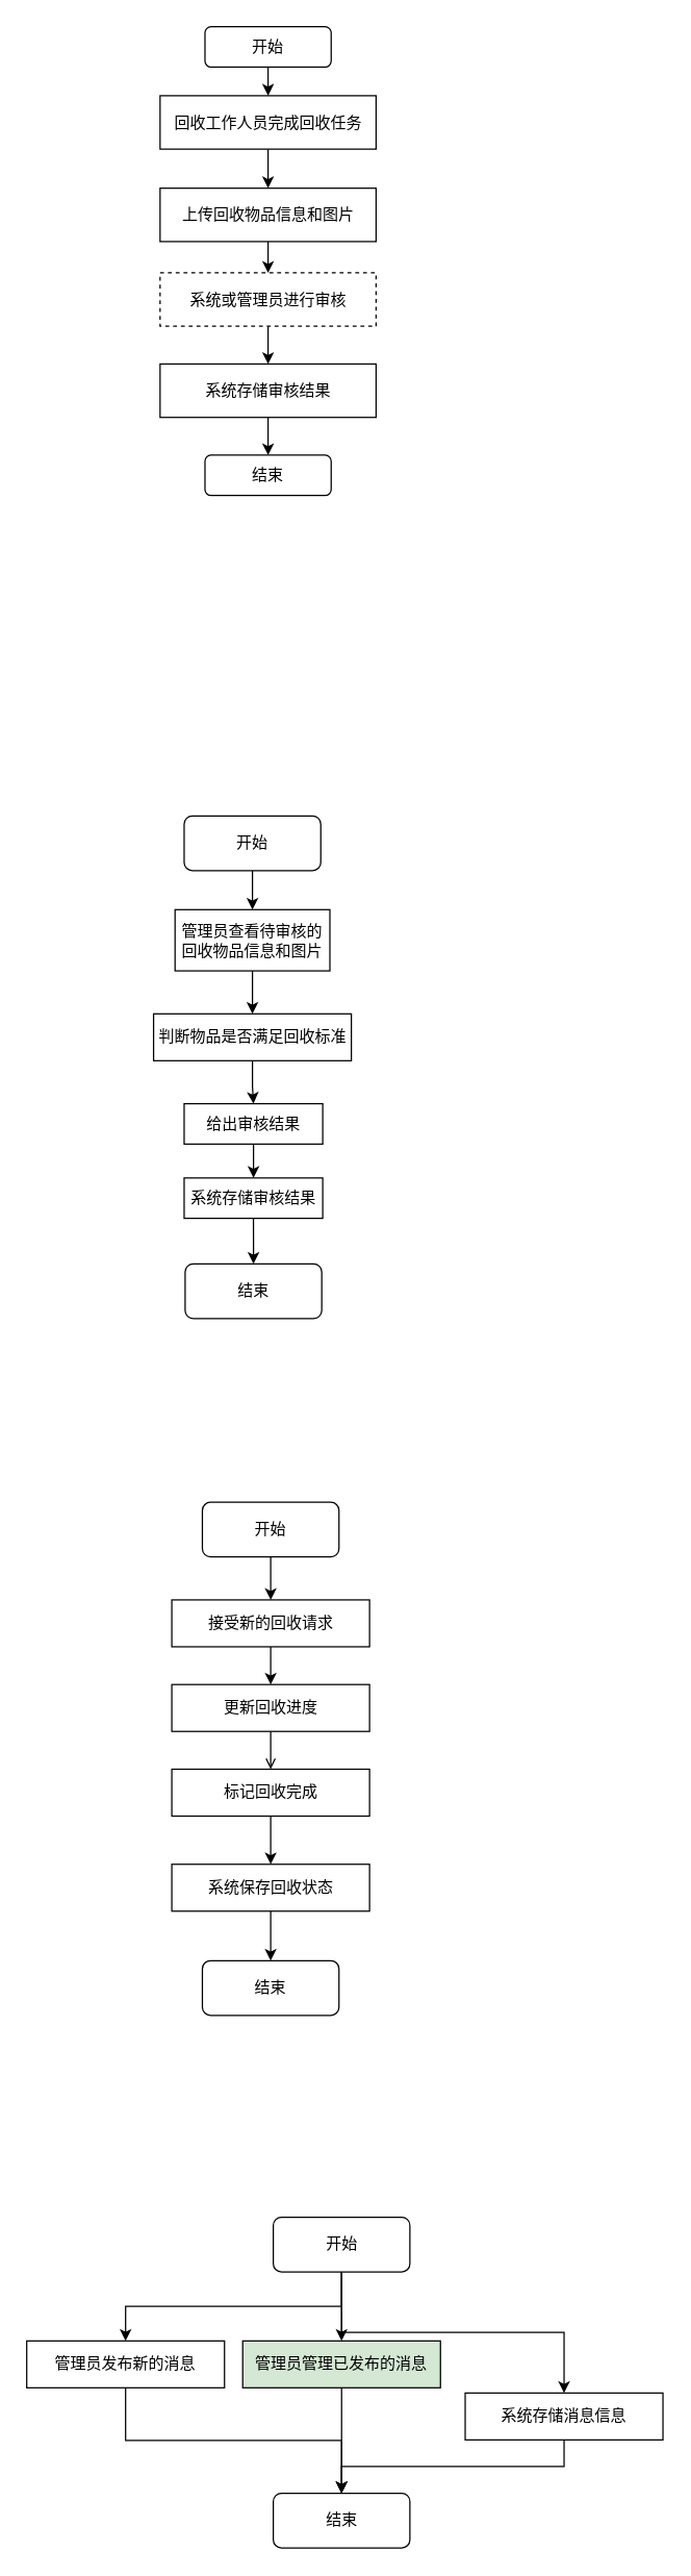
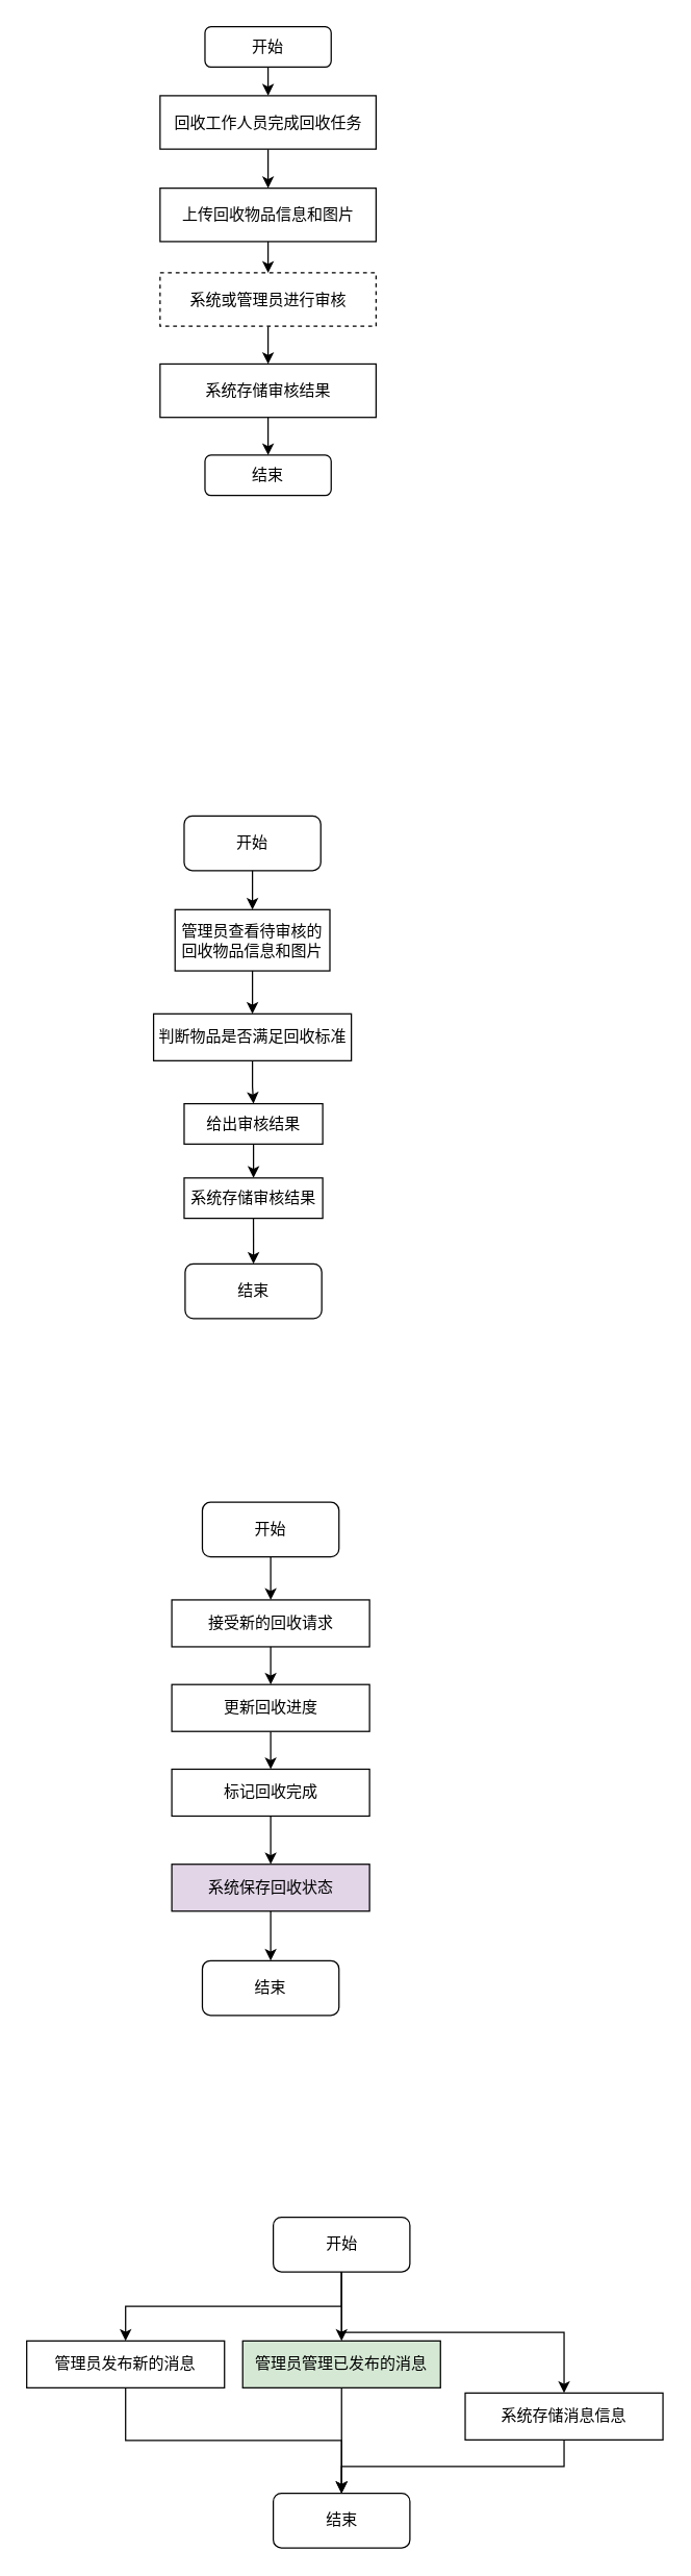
  <mxCell id="0" />
  <mxCell id="1" parent="0" />
  <mxCell id="2" style="edgeStyle=orthogonalEdgeStyle;rounded=0;orthogonalLoop=1;jettySize=auto;html=1;exitX=0.5;exitY=1;exitDx=0;exitDy=0;entryX=0.5;entryY=0;entryDx=0;entryDy=0;" edge="1" parent="1" source="3" target="5"><mxGeometry relative="1" as="geometry" /></mxCell>
  <mxCell id="3" value="开始" style="rounded=1;whiteSpace=wrap;html=1;" vertex="1" parent="1"><mxGeometry x="157" y="20" width="97" height="31" as="geometry" /></mxCell>
  <mxCell id="4" value="" style="edgeStyle=orthogonalEdgeStyle;rounded=0;orthogonalLoop=1;jettySize=auto;html=1;" edge="1" parent="1" source="5" target="7"><mxGeometry relative="1" as="geometry" /></mxCell>
  <mxCell id="5" value="回收工作人员完成回收任务" style="rounded=0;whiteSpace=wrap;html=1;" vertex="1" parent="1"><mxGeometry x="122.5" y="73" width="166" height="41" as="geometry" /></mxCell>
  <mxCell id="6" value="" style="edgeStyle=orthogonalEdgeStyle;rounded=0;orthogonalLoop=1;jettySize=auto;html=1;" edge="1" parent="1" source="7" target="9"><mxGeometry relative="1" as="geometry" /></mxCell>
  <mxCell id="7" value="上传回收物品信息和图片" style="rounded=0;whiteSpace=wrap;html=1;" vertex="1" parent="1"><mxGeometry x="122.5" y="144" width="166" height="41" as="geometry" /></mxCell>
  <mxCell id="8" value="" style="edgeStyle=orthogonalEdgeStyle;rounded=0;orthogonalLoop=1;jettySize=auto;html=1;" edge="1" parent="1" source="9" target="11"><mxGeometry relative="1" as="geometry" /></mxCell>
  <mxCell id="9" value="系统或管理员进行审核" style="rounded=0;whiteSpace=wrap;html=1;dashed=1;" vertex="1" parent="1"><mxGeometry x="122.5" y="209" width="166" height="41" as="geometry" /></mxCell>
  <mxCell id="10" style="edgeStyle=orthogonalEdgeStyle;rounded=0;orthogonalLoop=1;jettySize=auto;html=1;exitX=0.5;exitY=1;exitDx=0;exitDy=0;" edge="1" parent="1" source="11" target="12"><mxGeometry relative="1" as="geometry" /></mxCell>
  <mxCell id="11" value="系统存储审核结果" style="rounded=0;whiteSpace=wrap;html=1;" vertex="1" parent="1"><mxGeometry x="122.5" y="279" width="166" height="41" as="geometry" /></mxCell>
  <mxCell id="12" value="结束" style="rounded=1;whiteSpace=wrap;html=1;" vertex="1" parent="1"><mxGeometry x="157" y="349" width="97" height="31" as="geometry" /></mxCell>
  <mxCell id="13" style="edgeStyle=orthogonalEdgeStyle;rounded=0;orthogonalLoop=1;jettySize=auto;html=1;exitX=0.5;exitY=1;exitDx=0;exitDy=0;" edge="1" parent="1" source="14" target="16"><mxGeometry relative="1" as="geometry" /></mxCell>
  <mxCell id="14" value="开始" style="rounded=1;whiteSpace=wrap;html=1;" vertex="1" parent="1"><mxGeometry x="141" y="626" width="105" height="42" as="geometry" /></mxCell>
  <mxCell id="15" value="" style="edgeStyle=orthogonalEdgeStyle;rounded=0;orthogonalLoop=1;jettySize=auto;html=1;" edge="1" parent="1" source="16" target="18"><mxGeometry relative="1" as="geometry" /></mxCell>
  <mxCell id="16" value="管理员查看待审核的回收物品信息和图片" style="rounded=0;whiteSpace=wrap;html=1;" vertex="1" parent="1"><mxGeometry x="134" y="698" width="119" height="47" as="geometry" /></mxCell>
  <mxCell id="17" value="" style="edgeStyle=orthogonalEdgeStyle;rounded=0;orthogonalLoop=1;jettySize=auto;html=1;" edge="1" parent="1" source="18" target="20"><mxGeometry relative="1" as="geometry" /></mxCell>
  <mxCell id="18" value="判断物品是否满足回收标准" style="rounded=0;whiteSpace=wrap;html=1;" vertex="1" parent="1"><mxGeometry x="117.5" y="778" width="152" height="36" as="geometry" /></mxCell>
  <mxCell id="19" value="" style="edgeStyle=orthogonalEdgeStyle;rounded=0;orthogonalLoop=1;jettySize=auto;html=1;" edge="1" parent="1" source="20" target="22"><mxGeometry relative="1" as="geometry" /></mxCell>
  <mxCell id="20" value="给出审核结果" style="rounded=0;whiteSpace=wrap;html=1;" vertex="1" parent="1"><mxGeometry x="141" y="847" width="106.5" height="31" as="geometry" /></mxCell>
  <mxCell id="21" style="edgeStyle=orthogonalEdgeStyle;rounded=0;orthogonalLoop=1;jettySize=auto;html=1;exitX=0.5;exitY=1;exitDx=0;exitDy=0;" edge="1" parent="1" source="22" target="23"><mxGeometry relative="1" as="geometry" /></mxCell>
  <mxCell id="22" value="系统存储审核结果" style="rounded=0;whiteSpace=wrap;html=1;" vertex="1" parent="1"><mxGeometry x="141" y="904" width="106.5" height="31" as="geometry" /></mxCell>
  <mxCell id="23" value="结束" style="rounded=1;whiteSpace=wrap;html=1;" vertex="1" parent="1"><mxGeometry x="141.75" y="970" width="105" height="42" as="geometry" /></mxCell>
  <mxCell id="24" style="edgeStyle=orthogonalEdgeStyle;rounded=0;orthogonalLoop=1;jettySize=auto;html=1;exitX=0.5;exitY=1;exitDx=0;exitDy=0;" edge="1" parent="1" source="25" target="27"><mxGeometry relative="1" as="geometry" /></mxCell>
  <mxCell id="25" value="开始" style="rounded=1;whiteSpace=wrap;html=1;" vertex="1" parent="1"><mxGeometry x="155" y="1153" width="105" height="42" as="geometry" /></mxCell>
  <mxCell id="26" style="edgeStyle=orthogonalEdgeStyle;rounded=0;orthogonalLoop=1;jettySize=auto;html=1;exitX=0.5;exitY=1;exitDx=0;exitDy=0;" edge="1" parent="1" source="27" target="29"><mxGeometry relative="1" as="geometry" /></mxCell>
  <mxCell id="27" value="接受新的回收请求" style="rounded=0;whiteSpace=wrap;html=1;" vertex="1" parent="1"><mxGeometry x="131.5" y="1228" width="152" height="36" as="geometry" /></mxCell>
- <mxCell id="28" value="" style="edgeStyle=orthogonalEdgeStyle;rounded=0;orthogonalLoop=1;jettySize=auto;html=1;endArrow=open;" edge="1" parent="1" source="29" target="31"><mxGeometry relative="1" as="geometry" /></mxCell>
+ <mxCell id="28" value="" style="edgeStyle=orthogonalEdgeStyle;rounded=0;orthogonalLoop=1;jettySize=auto;html=1;" edge="1" parent="1" source="29" target="31"><mxGeometry relative="1" as="geometry" /></mxCell>
  <mxCell id="29" value="更新回收进度" style="rounded=0;whiteSpace=wrap;html=1;" vertex="1" parent="1"><mxGeometry x="131.5" y="1293" width="152" height="36" as="geometry" /></mxCell>
  <mxCell id="30" value="" style="edgeStyle=orthogonalEdgeStyle;rounded=0;orthogonalLoop=1;jettySize=auto;html=1;" edge="1" parent="1" source="31" target="33"><mxGeometry relative="1" as="geometry" /></mxCell>
  <mxCell id="31" value="标记回收完成" style="rounded=0;whiteSpace=wrap;html=1;" vertex="1" parent="1"><mxGeometry x="131.5" y="1358" width="152" height="36" as="geometry" /></mxCell>
  <mxCell id="32" style="edgeStyle=orthogonalEdgeStyle;rounded=0;orthogonalLoop=1;jettySize=auto;html=1;exitX=0.5;exitY=1;exitDx=0;exitDy=0;" edge="1" parent="1" source="33" target="34"><mxGeometry relative="1" as="geometry" /></mxCell>
- <mxCell id="33" value="系统保存回收状态" style="rounded=0;whiteSpace=wrap;html=1;" vertex="1" parent="1"><mxGeometry x="131.5" y="1431" width="152" height="36" as="geometry" /></mxCell>
+ <mxCell id="33" value="系统保存回收状态" style="rounded=0;whiteSpace=wrap;html=1;fillColor=#e1d5e7;" vertex="1" parent="1"><mxGeometry x="131.5" y="1431" width="152" height="36" as="geometry" /></mxCell>
  <mxCell id="34" value="结束" style="rounded=1;whiteSpace=wrap;html=1;" vertex="1" parent="1"><mxGeometry x="155" y="1505" width="105" height="42" as="geometry" /></mxCell>
  <mxCell id="35" style="edgeStyle=orthogonalEdgeStyle;rounded=0;orthogonalLoop=1;jettySize=auto;html=1;exitX=0.5;exitY=1;exitDx=0;exitDy=0;" edge="1" parent="1" source="38" target="40"><mxGeometry relative="1" as="geometry" /></mxCell>
  <mxCell id="36" style="edgeStyle=orthogonalEdgeStyle;rounded=0;orthogonalLoop=1;jettySize=auto;html=1;exitX=0.5;exitY=1;exitDx=0;exitDy=0;entryX=0.5;entryY=0;entryDx=0;entryDy=0;" edge="1" parent="1" source="38" target="45"><mxGeometry relative="1" as="geometry" /></mxCell>
  <mxCell id="37" style="edgeStyle=orthogonalEdgeStyle;rounded=0;orthogonalLoop=1;jettySize=auto;html=1;exitX=0.5;exitY=1;exitDx=0;exitDy=0;" edge="1" parent="1" source="38" target="43"><mxGeometry relative="1" as="geometry" /></mxCell>
  <mxCell id="38" value="开始" style="rounded=1;whiteSpace=wrap;html=1;" vertex="1" parent="1"><mxGeometry x="209.5" y="1702" width="105" height="42" as="geometry" /></mxCell>
  <mxCell id="39" style="edgeStyle=orthogonalEdgeStyle;rounded=0;orthogonalLoop=1;jettySize=auto;html=1;exitX=0.5;exitY=1;exitDx=0;exitDy=0;entryX=0.5;entryY=0;entryDx=0;entryDy=0;" edge="1" parent="1" source="40" target="41"><mxGeometry relative="1" as="geometry" /></mxCell>
  <mxCell id="40" value="管理员发布新的消息" style="rounded=0;whiteSpace=wrap;html=1;" vertex="1" parent="1"><mxGeometry x="20" y="1797" width="152" height="36" as="geometry" /></mxCell>
  <mxCell id="41" value="结束" style="rounded=1;whiteSpace=wrap;html=1;" vertex="1" parent="1"><mxGeometry x="209.5" y="1914" width="105" height="42" as="geometry" /></mxCell>
  <mxCell id="42" style="edgeStyle=orthogonalEdgeStyle;rounded=0;orthogonalLoop=1;jettySize=auto;html=1;exitX=0.5;exitY=1;exitDx=0;exitDy=0;entryX=0.5;entryY=0;entryDx=0;entryDy=0;" edge="1" parent="1" source="43" target="41"><mxGeometry relative="1" as="geometry" /></mxCell>
  <mxCell id="43" value="系统存储消息信息" style="rounded=0;whiteSpace=wrap;html=1;" vertex="1" parent="1"><mxGeometry x="357" y="1837" width="152" height="36" as="geometry" /></mxCell>
  <mxCell id="44" style="edgeStyle=orthogonalEdgeStyle;rounded=0;orthogonalLoop=1;jettySize=auto;html=1;exitX=0.5;exitY=1;exitDx=0;exitDy=0;entryX=0.5;entryY=0;entryDx=0;entryDy=0;" edge="1" parent="1" source="45" target="41"><mxGeometry relative="1" as="geometry" /></mxCell>
  <mxCell id="45" value="管理员管理已发布的消息" style="rounded=0;whiteSpace=wrap;html=1;fillColor=#d5e8d4;" vertex="1" parent="1"><mxGeometry x="186" y="1797" width="152" height="36" as="geometry" /></mxCell>
